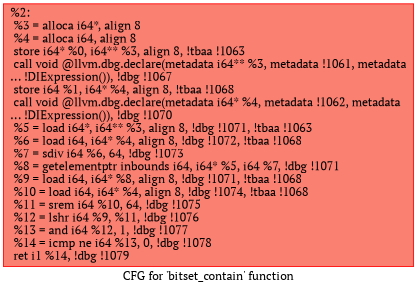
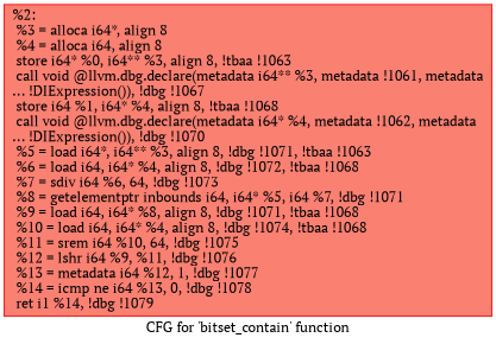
  digraph {
    label="CFG for 'bitset_contain' function"
    fontname="PT Serif"
-   n1 [label="{%2:\l  %3 = alloca i64*, align 8\l  %4 = alloca i64, align 8\l  store i64* %0, i64** %3, align 8, !tbaa !1063\l  call void @llvm.dbg.declare(metadata i64** %3, metadata !1061, metadata\l... !DIExpression()), !dbg !1067\l  store i64 %1, i64* %4, align 8, !tbaa !1068\l  call void @llvm.dbg.declare(metadata i64* %4, metadata !1062, metadata\l... !DIExpression()), !dbg !1070\l  %5 = load i64*, i64** %3, align 8, !dbg !1071, !tbaa !1063\l  %6 = load i64, i64* %4, align 8, !dbg !1072, !tbaa !1068\l  %7 = sdiv i64 %6, 64, !dbg !1073\l  %8 = getelementptr inbounds i64, i64* %5, i64 %7, !dbg !1071\l  %9 = load i64, i64* %8, align 8, !dbg !1071, !tbaa !1068\l  %10 = load i64, i64* %4, align 8, !dbg !1074, !tbaa !1068\l  %11 = srem i64 %10, 64, !dbg !1075\l  %12 = lshr i64 %9, %11, !dbg !1076\l  %13 = and i64 %12, 1, !dbg !1077\l  %14 = icmp ne i64 %13, 0, !dbg !1078\l  ret i1 %14, !dbg !1079\l}" shape=record style=filled fillcolor=salmon color=red fontname="PT Serif"]
+   n1 [label="{%2:\l  %3 = alloca i64*, align 8\l  %4 = alloca i64, align 8\l  store i64* %0, i64** %3, align 8, !tbaa !1063\l  call void @llvm.dbg.declare(metadata i64** %3, metadata !1061, metadata\l... !DIExpression()), !dbg !1067\l  store i64 %1, i64* %4, align 8, !tbaa !1068\l  call void @llvm.dbg.declare(metadata i64* %4, metadata !1062, metadata\l... !DIExpression()), !dbg !1070\l  %5 = load i64*, i64** %3, align 8, !dbg !1071, !tbaa !1063\l  %6 = load i64, i64* %4, align 8, !dbg !1072, !tbaa !1068\l  %7 = sdiv i64 %6, 64, !dbg !1073\l  %8 = getelementptr inbounds i64, i64* %5, i64 %7, !dbg !1071\l  %9 = load i64, i64* %8, align 8, !dbg !1071, !tbaa !1068\l  %10 = load i64, i64* %4, align 8, !dbg !1074, !tbaa !1068\l  %11 = srem i64 %10, 64, !dbg !1075\l  %12 = lshr i64 %9, %11, !dbg !1076\l  %13 = metadata i64 %12, 1, !dbg !1077\l  %14 = icmp ne i64 %13, 0, !dbg !1078\l  ret i1 %14, !dbg !1079\l}" shape=record style=filled fillcolor=salmon color=red fontname="PT Serif"]
  }
